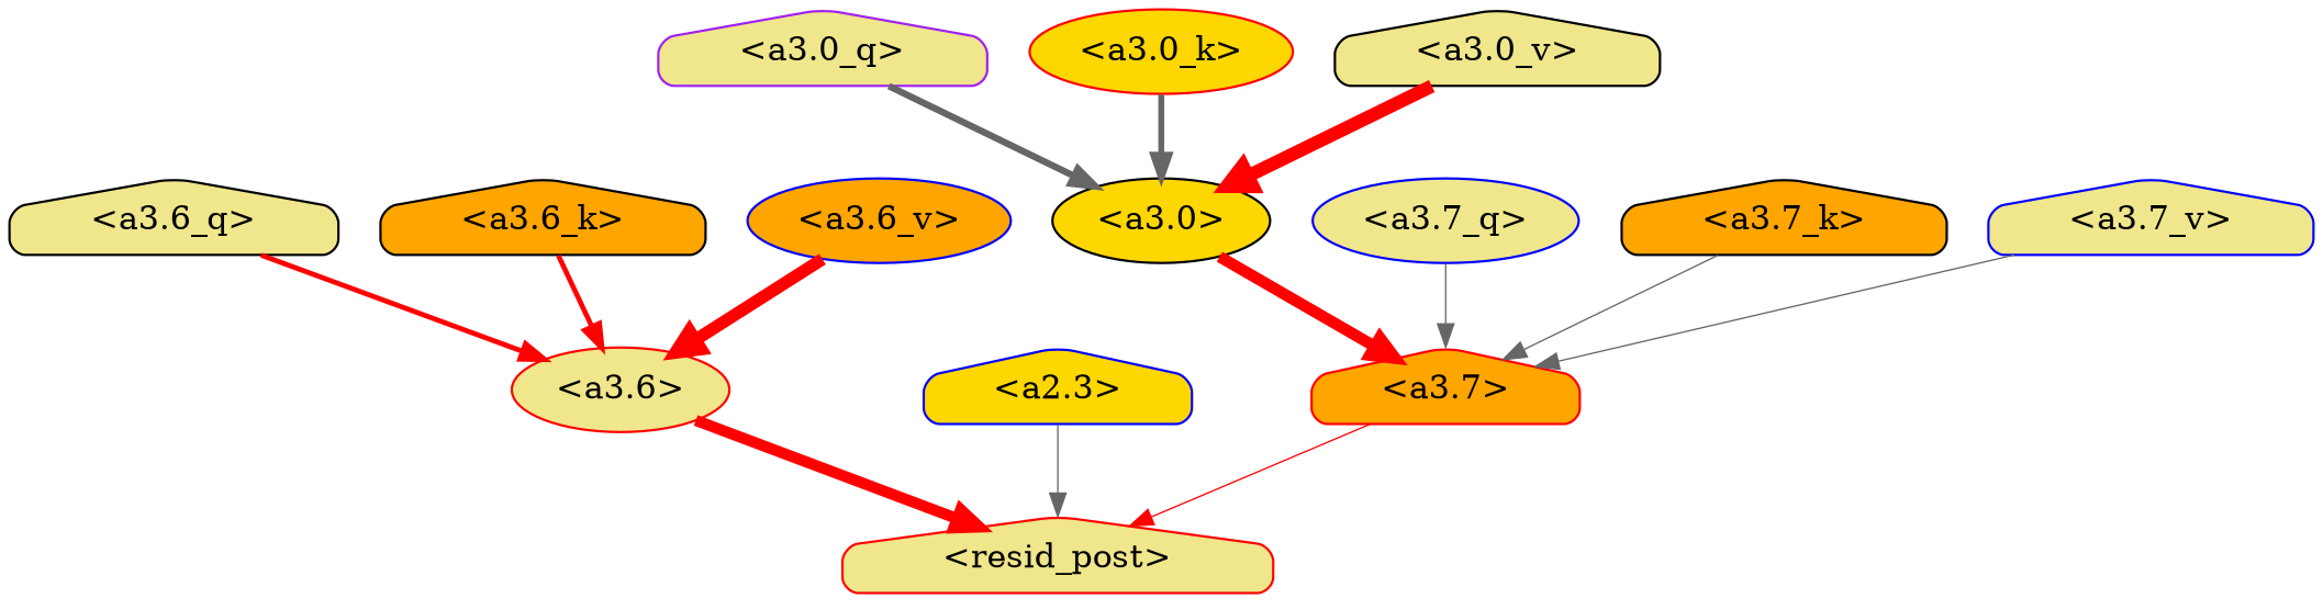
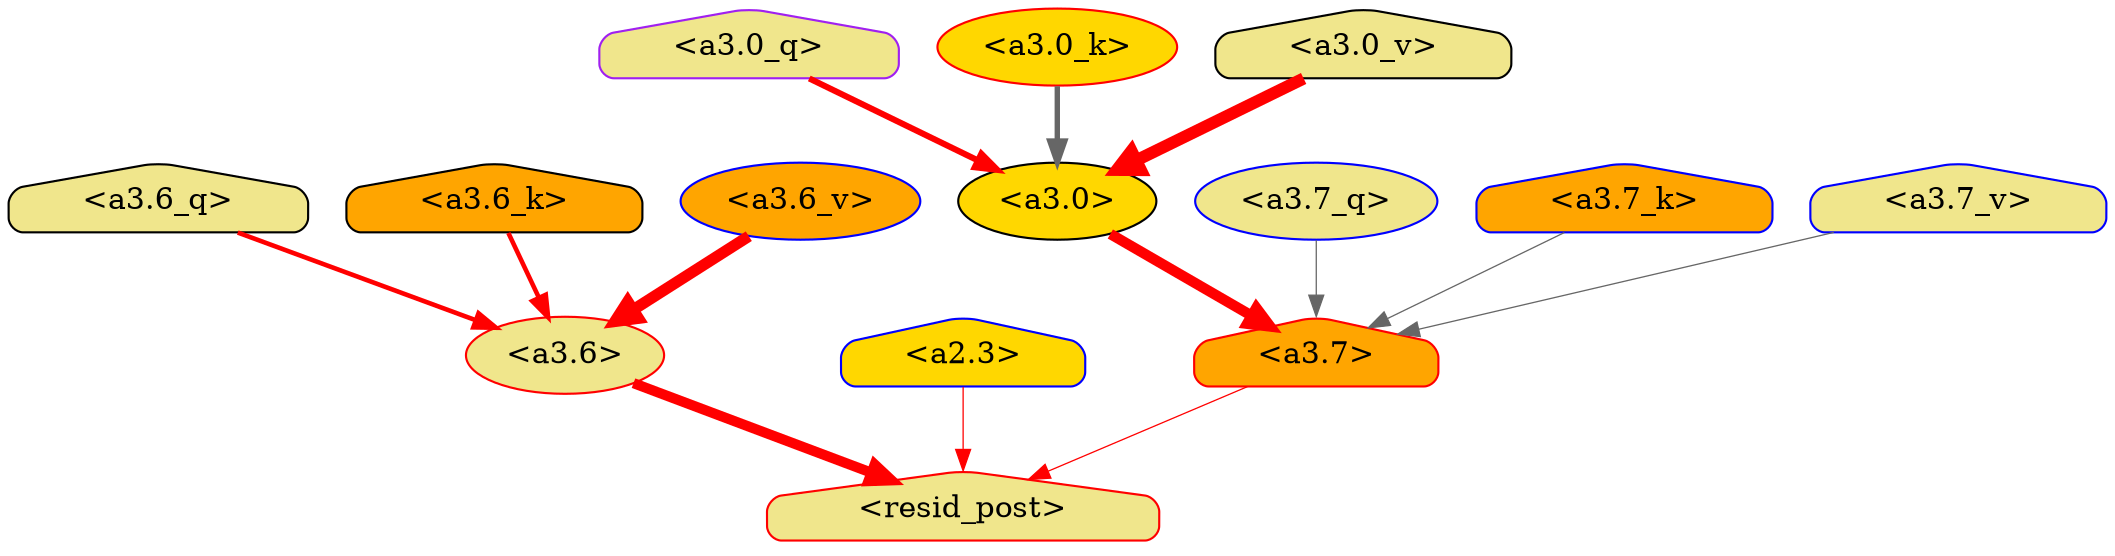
  strict digraph {
    fontname="DejaVu Serif"
    splines=true
    node [color=black fillcolor=khaki fontname="DejaVu Serif" shape=house style="filled, rounded"]
    edge [color=red fontname="DejaVu Serif" penwidth=0.6]
    "<a3.7>" [color=red fillcolor=orange]
    "<resid_post>" [color=red]
    "<a3.6>" [color=red shape=ellipse]
    "<a3.0>" [fillcolor=gold shape=ellipse]
    "<a2.3>" [color=blue fillcolor=gold]
    "<a3.7_q>" [color=blue shape=ellipse]
    "<a3.6_q>"
    "<a3.0_q>" [color=purple]
-   "<a3.7_k>" [fillcolor=orange]
+   "<a3.7_k>" [color=blue fillcolor=orange]
    "<a3.6_k>" [fillcolor=orange]
    "<a3.0_k>" [color=red fillcolor=gold shape=ellipse]
    "<a3.7_v>" [color=blue]
    "<a3.6_v>" [color=blue fillcolor=orange shape=ellipse]
    "<a3.0_v>"
    "<a3.7>" -> "<resid_post>"
    "<a3.6>" -> "<resid_post>" [penwidth=4.7534414529800415]
    "<a3.0>" -> "<a3.7>" [penwidth=4.898576855659485]
-   "<a2.3>" -> "<resid_post>" [color=gray40]
+   "<a2.3>" -> "<resid_post>"
    "<a3.7_q>" -> "<a3.7>" [color=gray40]
    "<a3.6_q>" -> "<a3.6>" [penwidth=2.160832464694977]
-   "<a3.0_q>" -> "<a3.0>" [color=gray40 penwidth=2.870753765106201]
+   "<a3.0_q>" -> "<a3.0>" [penwidth=2.870753765106201]
    "<a3.7_k>" -> "<a3.7>" [color=gray40]
    "<a3.6_k>" -> "<a3.6>" [penwidth=2.13908451795578]
    "<a3.0_k>" -> "<a3.0>" [color=gray40 penwidth=2.520303964614868]
    "<a3.7_v>" -> "<a3.7>" [color=gray40]
    "<a3.6_v>" -> "<a3.6>" [penwidth=5.297133803367615]
    "<a3.0_v>" -> "<a3.0>" [penwidth=5.680712580680847]
  }
